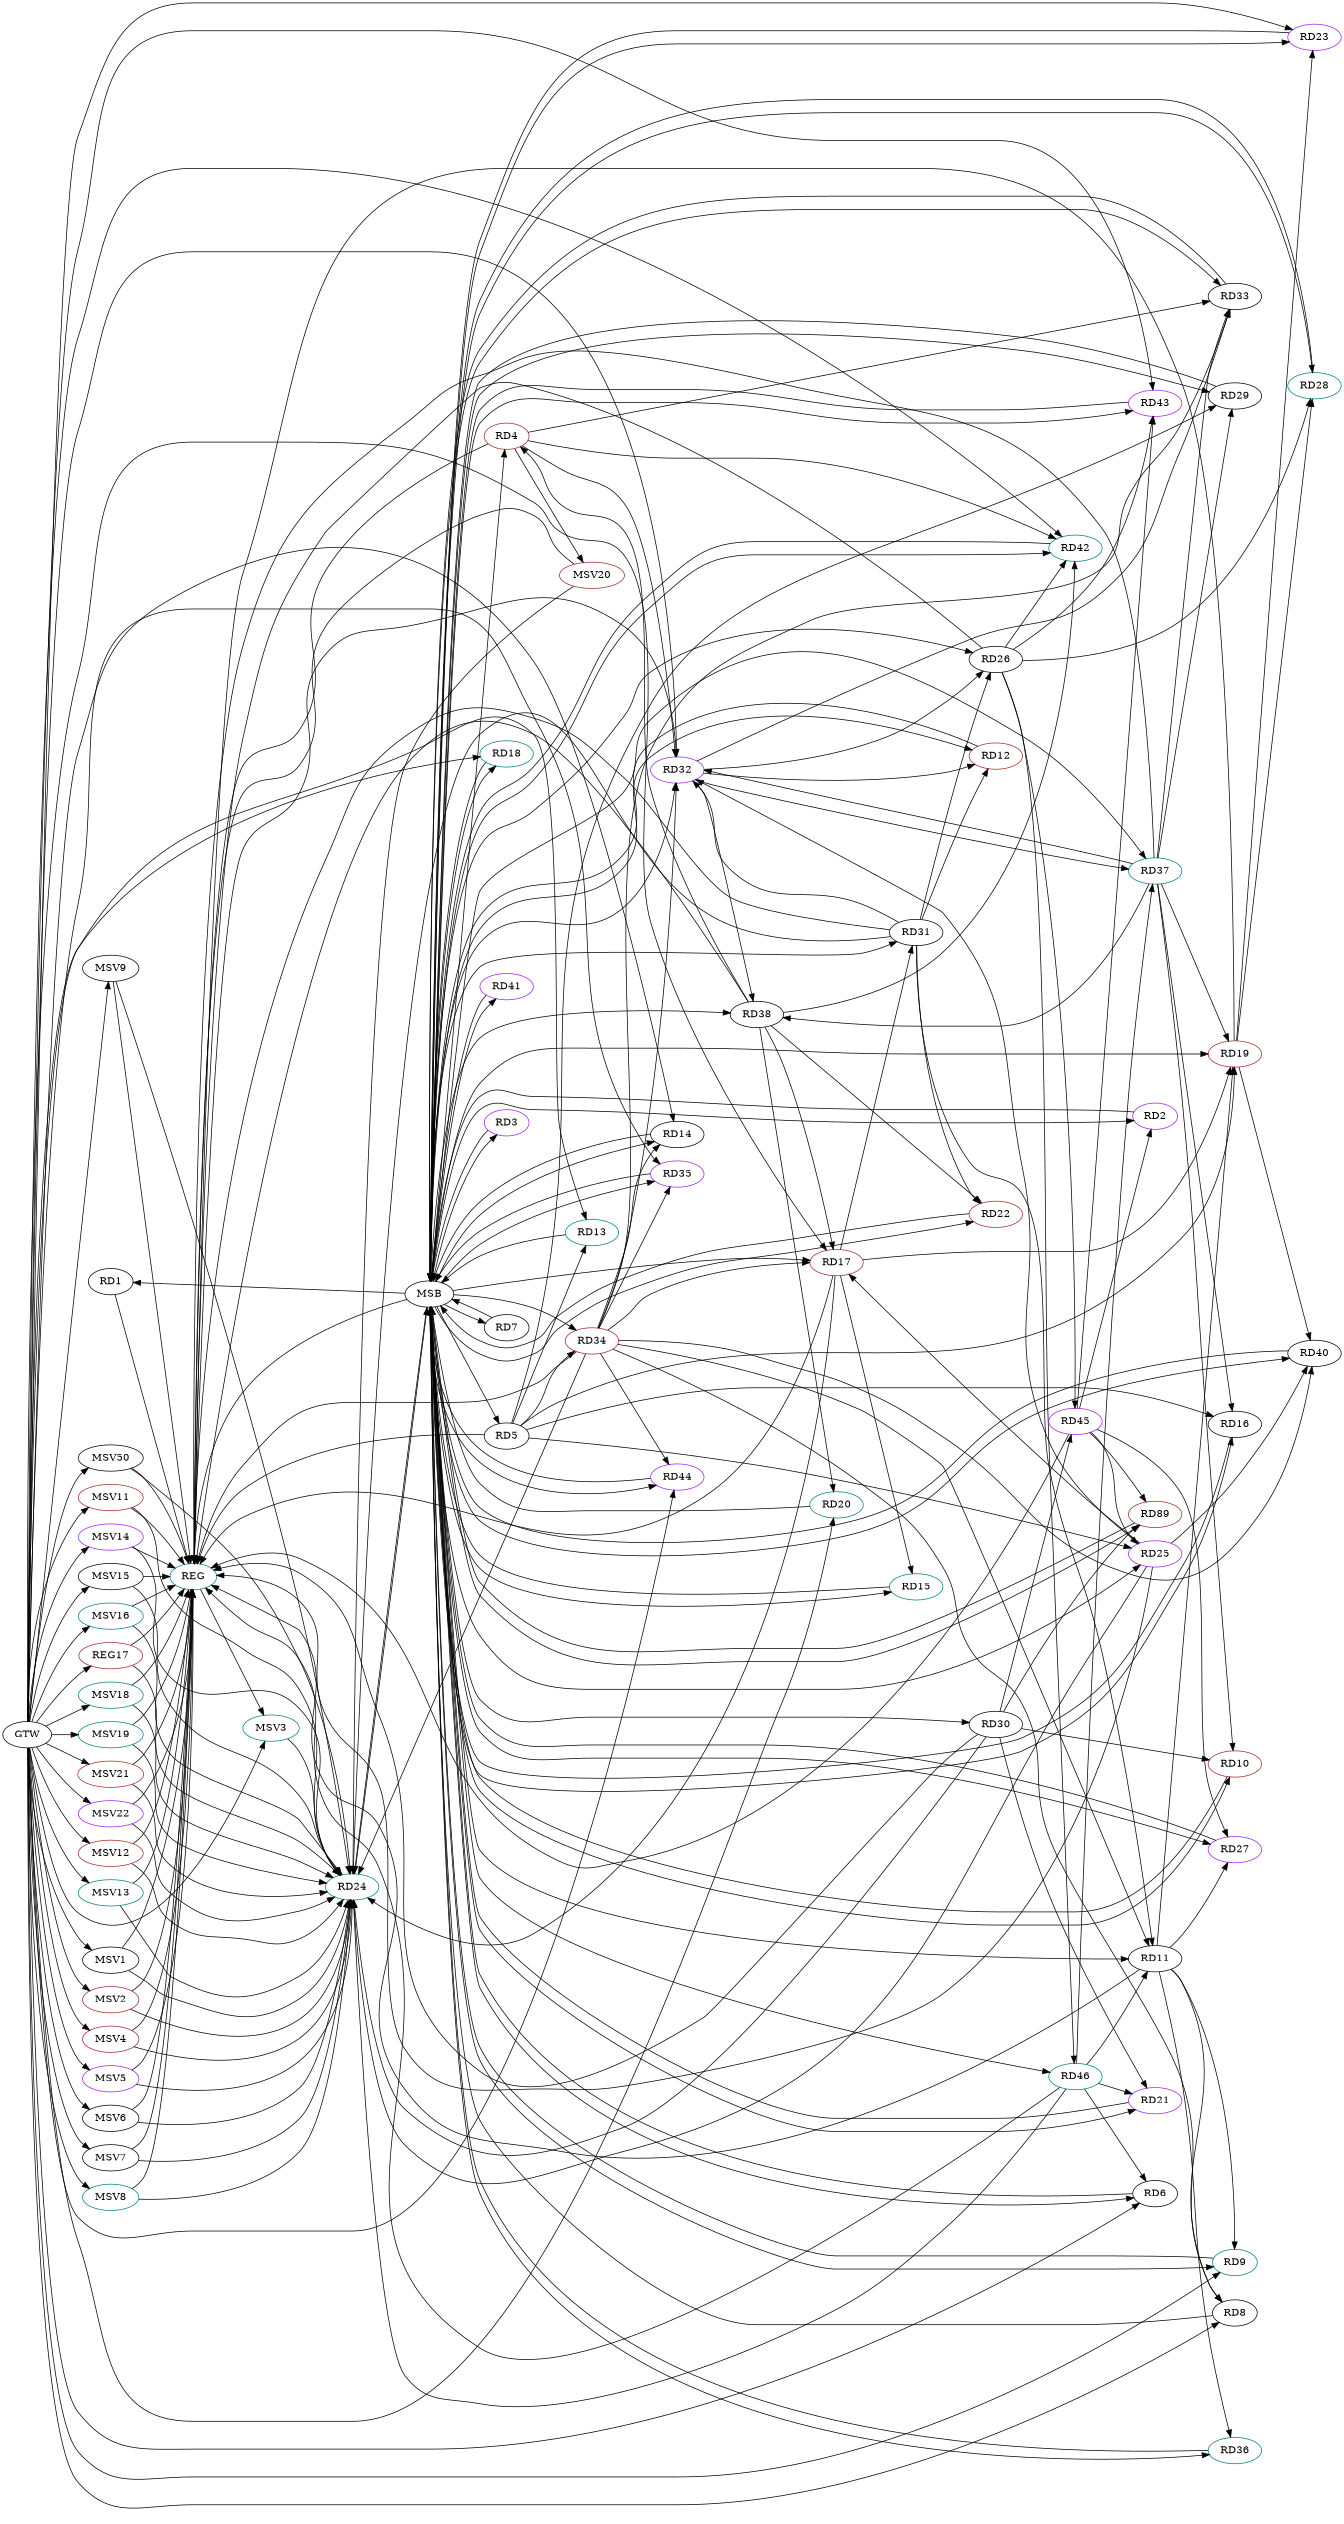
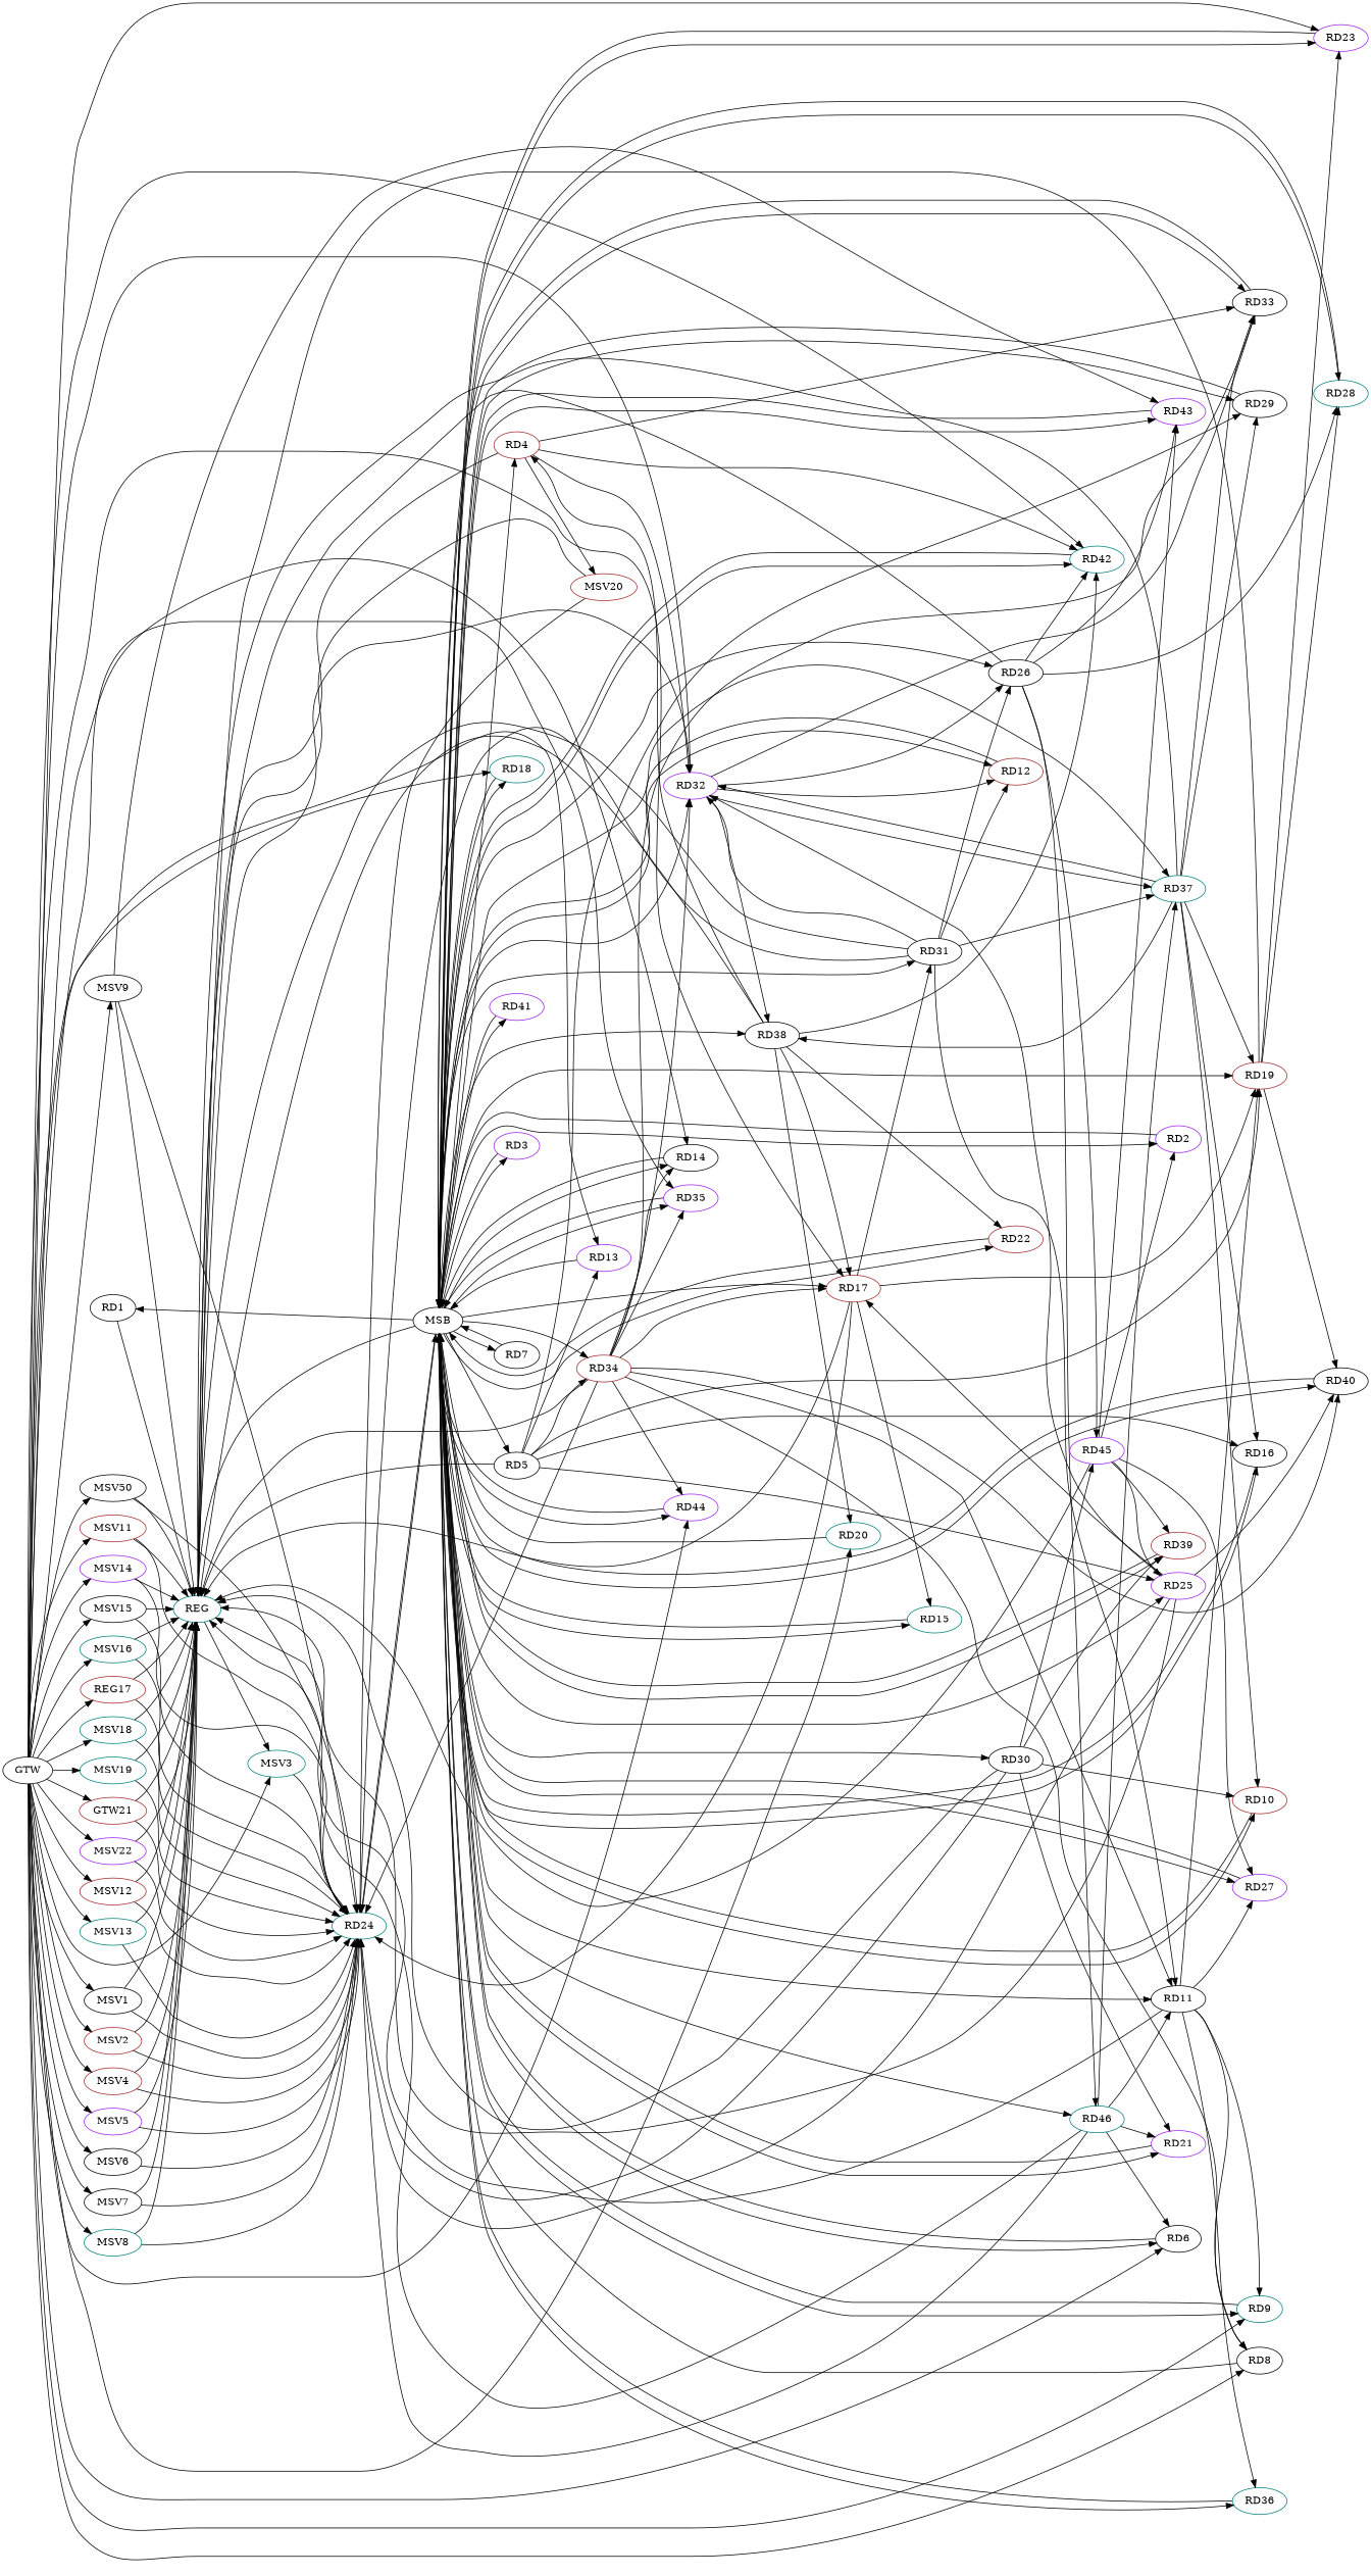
  strict digraph {
    rankdir=LR
    node [color=black]
    n1 [label=RD1]
    n2 [color=teal label=REG]
-   n3 [color=teal label=RD13]
+   n3 [color=purple label=RD13]
    n4 [label=MSB]
    n5 [color=teal label=MSV3]
    n6 [color=purple label=RD2]
    n7 [color=purple label=RD3]
    n8 [color=brown label=RD4]
    n9 [color=purple label=RD32]
    n10 [label=RD33]
    n11 [color=teal label=RD42]
    n12 [label=RD5]
    n13 [label=RD16]
    n14 [color=brown label=RD19]
    n15 [color=purple label=RD25]
    n16 [label=RD29]
    n17 [color=brown label=RD34]
    n18 [label=RD6]
    n19 [label=RD7]
    n20 [color=teal label=RD9]
    n21 [color=brown label=RD10]
    n22 [label=RD11]
    n23 [color=purple label=RD27]
    n24 [color=teal label=RD36]
    n25 [color=brown label=RD12]
    n26 [label=RD14]
    n27 [color=teal label=RD15]
    n28 [color=brown label=RD17]
    n29 [color=teal label=RD24]
    n30 [label=RD31]
    n31 [color=teal label=RD18]
    n32 [color=purple label=RD23]
    n33 [color=teal label=RD28]
    n34 [label=RD40]
    n35 [color=purple label=RD21]
    n36 [color=brown label=RD22]
    n37 [label=RD26]
    n38 [color=purple label=RD43]
    n39 [color=teal label=RD46]
    n40 [label=RD30]
-   n41 [color=brown label=RD89]
+   n41 [color=brown label=RD39]
    n42 [color=teal label=RD37]
    n43 [label=RD38]
    n44 [color=purple label=RD35]
    n45 [color=purple label=RD44]
    n46 [color=purple label=RD41]
    n47 [color=brown label=MSV20]
    n48 [label=RD8]
    n49 [color=teal label=RD20]
    n50 [color=purple label=RD45]
    n51 [label=GTW]
    n52 [label=MSV1]
    n53 [color=brown label=MSV2]
    n54 [color=brown label=MSV4]
    n55 [color=purple label=MSV5]
    n56 [label=MSV6]
    n57 [label=MSV7]
    n58 [color=teal label=MSV8]
    n59 [label=MSV9]
    n60 [label=MSV50]
    n61 [color=brown label=MSV11]
    n62 [color=brown label=MSV12]
    n63 [color=teal label=MSV13]
    n64 [color=purple label=MSV14]
    n65 [label=MSV15]
    n66 [color=teal label=MSV16]
    n67 [color=brown label=REG17]
    n68 [color=teal label=MSV18]
    n69 [color=teal label=MSV19]
-   n70 [color=brown label=MSV21]
+   n70 [color=brown label=GTW21]
    n71 [color=purple label=MSV22]
    n1 -> n2
    n2 -> n5
    n3 -> n4
    n4 -> n1
    n4 -> n2
    n4 -> n6
    n4 -> n7
    n4 -> n8
    n4 -> n9
    n4 -> n10
    n4 -> n11
    n4 -> n12
    n4 -> n13
    n4 -> n14
    n4 -> n15
    n4 -> n16
    n4 -> n17
    n4 -> n18
    n4 -> n19
    n4 -> n20
    n4 -> n21
    n4 -> n22
    n4 -> n23
    n4 -> n24
    n4 -> n25
    n4 -> n26
    n4 -> n27
    n4 -> n28
    n4 -> n29
    n4 -> n30
    n4 -> n31
    n4 -> n32
    n4 -> n33
    n4 -> n34
    n4 -> n35
    n4 -> n36
    n4 -> n37
    n4 -> n38
    n4 -> n39
    n4 -> n40
    n4 -> n41
    n4 -> n42
    n4 -> n43
    n4 -> n44
    n4 -> n45
    n4 -> n46
    n5 -> n29
    n6 -> n4
    n7 -> n4
    n8 -> n2
    n8 -> n9
    n8 -> n10
    n8 -> n11
    n8 -> n47
    n9 -> n2
    n9 -> n10
    n9 -> n25
    n9 -> n37
    n9 -> n42
    n9 -> n43
    n10 -> n4
    n11 -> n4
    n12 -> n2
    n12 -> n3
    n12 -> n13
    n12 -> n14
    n12 -> n15
    n12 -> n16
    n12 -> n17
    n13 -> n4
    n14 -> n2
    n14 -> n32
    n14 -> n33
    n14 -> n34
    n15 -> n2
    n15 -> n9
    n15 -> n28
    n15 -> n29
    n15 -> n34
    n16 -> n4
    n17 -> n2
    n17 -> n9
    n17 -> n10
    n17 -> n22
    n17 -> n26
    n17 -> n28
    n17 -> n29
    n17 -> n34
    n17 -> n44
    n17 -> n45
    n17 -> n48
    n18 -> n4
    n19 -> n4
    n20 -> n4
    n21 -> n4
    n22 -> n2
    n22 -> n14
    n22 -> n20
    n22 -> n23
    n22 -> n24
    n22 -> n48
    n23 -> n4
    n24 -> n4
    n25 -> n4
    n26 -> n4
    n27 -> n4
    n28 -> n2
    n28 -> n14
    n28 -> n27
    n28 -> n29
    n28 -> n30
    n29 -> n4
    n30 -> n2
    n30 -> n9
    n30 -> n22
    n30 -> n25
    n30 -> n29
-   n30 -> n36
+   n30 -> n42
    n30 -> n37
    n31 -> n4
    n32 -> n4
    n33 -> n4
    n34 -> n4
    n35 -> n4
    n36 -> n4
    n37 -> n2
    n37 -> n11
    n37 -> n33
    n37 -> n38
    n37 -> n39
    n37 -> n50
    n38 -> n4
    n39 -> n2
    n39 -> n18
    n39 -> n22
    n39 -> n29
    n39 -> n35
    n39 -> n42
    n40 -> n2
    n40 -> n21
    n40 -> n29
    n40 -> n35
    n40 -> n41
    n40 -> n50
    n41 -> n4
    n42 -> n2
    n42 -> n9
    n42 -> n10
    n42 -> n13
    n42 -> n14
    n42 -> n16
    n42 -> n21
    n42 -> n43
    n43 -> n2
    n43 -> n8
    n43 -> n11
    n43 -> n28
    n43 -> n36
    n43 -> n49
    n44 -> n4
    n45 -> n4
    n46 -> n4
    n47 -> n2
    n47 -> n29
    n48 -> n4
    n49 -> n4
    n50 -> n2
    n50 -> n6
    n50 -> n15
    n50 -> n23
    n50 -> n38
    n50 -> n41
    n51 -> n3
    n51 -> n5
    n51 -> n9
    n51 -> n11
    n51 -> n18
    n51 -> n20
    n51 -> n26
    n51 -> n28
    n51 -> n31
    n51 -> n32
-   n51 -> n38
+   n59 -> n38
    n51 -> n44
    n51 -> n45
    n51 -> n48
    n51 -> n49
    n51 -> n52
    n51 -> n53
    n51 -> n54
    n51 -> n55
    n51 -> n56
    n51 -> n57
    n51 -> n58
    n51 -> n59
    n51 -> n60
    n51 -> n61
    n51 -> n62
    n51 -> n63
    n51 -> n64
    n51 -> n65
    n51 -> n66
    n51 -> n67
    n51 -> n68
    n51 -> n69
    n51 -> n70
    n51 -> n71
    n52 -> n2
    n52 -> n29
    n53 -> n2
    n53 -> n29
    n54 -> n2
    n54 -> n29
    n55 -> n2
    n55 -> n29
    n56 -> n2
    n56 -> n29
    n57 -> n2
    n57 -> n29
    n58 -> n2
    n58 -> n29
    n59 -> n2
    n59 -> n29
    n60 -> n2
    n60 -> n29
    n61 -> n2
    n61 -> n29
    n62 -> n2
    n62 -> n29
    n63 -> n2
    n63 -> n29
    n64 -> n2
    n64 -> n29
    n65 -> n2
    n65 -> n29
    n66 -> n2
    n66 -> n29
    n67 -> n2
    n67 -> n29
    n68 -> n2
    n68 -> n29
    n69 -> n2
    n69 -> n29
    n70 -> n2
    n70 -> n29
    n71 -> n2
    n71 -> n29
  }
